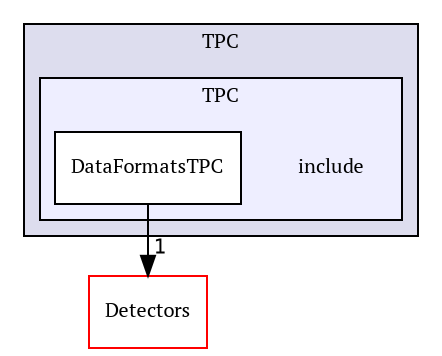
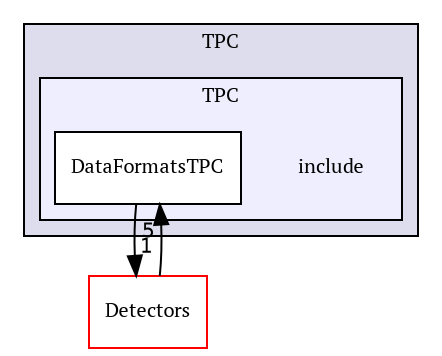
  digraph {
    compound=true
    fontname="PT Serif"
    node [fontname="PT Serif" fontsize=10 shape=box]
    edge [labeldistance=1.5 labelfontname=Helvetica labelfontsize=10 fontname="PT Serif"]
    n1 [label=include shape=plaintext]
    n2 [color=black fillcolor=white label=DataFormatsTPC style=filled]
    n3 [color=red label=Detectors]
    subgraph cluster_1 {
      bgcolor="#ddddee"
      fontsize=10
      label=TPC
      pencolor=black
      subgraph cluster_2 {
        bgcolor="#eeeeff"
        fontsize=10
        pencolor=black
        n1
        n2
      }
    }
    n2 -> n3 [headlabel=1]
+   n3 -> n2 [headlabel=5]
  }
